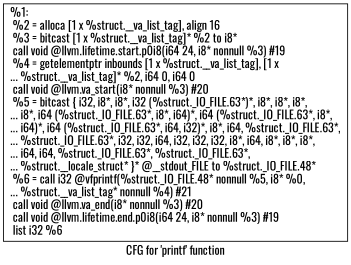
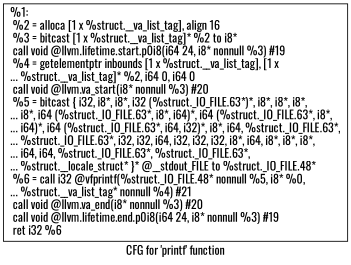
  digraph {
    label="CFG for 'printf' function"
    fontname=Oswald
-   n1 [label="{%1:\l  %2 = alloca [1 x %struct.__va_list_tag], align 16\l  %3 = bitcast [1 x %struct.__va_list_tag]* %2 to i8*\l  call void @llvm.lifetime.start.p0i8(i64 24, i8* nonnull %3) #19\l  %4 = getelementptr inbounds [1 x %struct.__va_list_tag], [1 x\l... %struct.__va_list_tag]* %2, i64 0, i64 0\l  call void @llvm.va_start(i8* nonnull %3) #20\l  %5 = bitcast \{ i32, i8*, i8*, i32 (%struct._IO_FILE.63*)*, i8*, i8*, i8*,\l... i8*, i64 (%struct._IO_FILE.63*, i8*, i64)*, i64 (%struct._IO_FILE.63*, i8*,\l... i64)*, i64 (%struct._IO_FILE.63*, i64, i32)*, i8*, i64, %struct._IO_FILE.63*,\l... %struct._IO_FILE.63*, i32, i32, i64, i32, i32, i32, i8*, i64, i8*, i8*, i8*,\l... i64, i64, %struct._IO_FILE.63*, %struct._IO_FILE.63*,\l... %struct.__locale_struct* \}* @__stdout_FILE to %struct._IO_FILE.48*\l  %6 = call i32 @vfprintf(%struct._IO_FILE.48* nonnull %5, i8* %0,\l... %struct.__va_list_tag* nonnull %4) #21\l  call void @llvm.va_end(i8* nonnull %3) #20\l  call void @llvm.lifetime.end.p0i8(i64 24, i8* nonnull %3) #19\l  list i32 %6\l}" shape=record style=filled fillcolor=white fontname=Oswald]
+   n1 [label="{%1:\l  %2 = alloca [1 x %struct.__va_list_tag], align 16\l  %3 = bitcast [1 x %struct.__va_list_tag]* %2 to i8*\l  call void @llvm.lifetime.start.p0i8(i64 24, i8* nonnull %3) #19\l  %4 = getelementptr inbounds [1 x %struct.__va_list_tag], [1 x\l... %struct.__va_list_tag]* %2, i64 0, i64 0\l  call void @llvm.va_start(i8* nonnull %3) #20\l  %5 = bitcast \{ i32, i8*, i8*, i32 (%struct._IO_FILE.63*)*, i8*, i8*, i8*,\l... i8*, i64 (%struct._IO_FILE.63*, i8*, i64)*, i64 (%struct._IO_FILE.63*, i8*,\l... i64)*, i64 (%struct._IO_FILE.63*, i64, i32)*, i8*, i64, %struct._IO_FILE.63*,\l... %struct._IO_FILE.63*, i32, i32, i64, i32, i32, i32, i8*, i64, i8*, i8*, i8*,\l... i64, i64, %struct._IO_FILE.63*, %struct._IO_FILE.63*,\l... %struct.__locale_struct* \}* @__stdout_FILE to %struct._IO_FILE.48*\l  %6 = call i32 @vfprintf(%struct._IO_FILE.48* nonnull %5, i8* %0,\l... %struct.__va_list_tag* nonnull %4) #21\l  call void @llvm.va_end(i8* nonnull %3) #20\l  call void @llvm.lifetime.end.p0i8(i64 24, i8* nonnull %3) #19\l  ret i32 %6\l}" shape=record style=filled fillcolor=white fontname=Oswald]
  }
